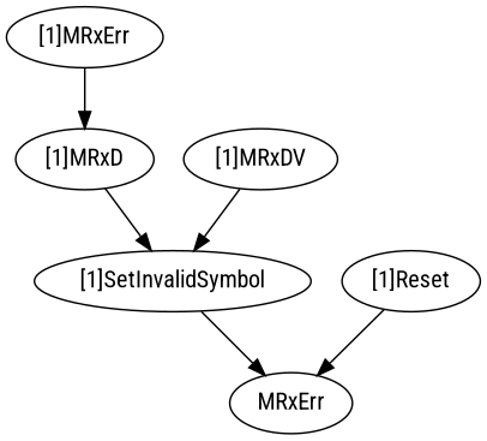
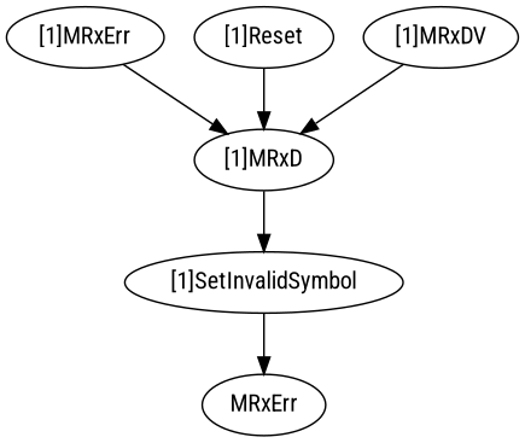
  strict digraph {
    fontname="Roboto Condensed"
    node [complexity=7 fontname="Roboto Condensed" importance=0.125135225691 rank=0.0178764608131]
    edge [fontname="Roboto Condensed"]
    n1 [complexity=0 importance=0.0288373298699 label=MRxErr rank=0.0]
    "[1]SetInvalidSymbol" [complexity=3 importance=0.11117500704 rank=0.0370583356799]
    "[1]MRxD"
    "[1]MRxErr"
    "[1]Reset" [complexity=1 importance=0.100472208261 rank=0.100472208261]
    "[1]MRxDV"
    "[1]SetInvalidSymbol" -> n1
    "[1]MRxD" -> "[1]SetInvalidSymbol"
    "[1]MRxErr" -> "[1]MRxD"
-   "[1]Reset" -> n1
-   "[1]MRxDV" -> "[1]SetInvalidSymbol"
+   "[1]Reset" -> "[1]MRxD"
+   "[1]MRxDV" -> "[1]MRxD"
  }
